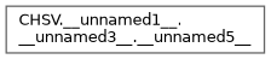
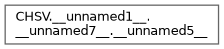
  digraph {
    rankdir=LR
    fontname="DejaVu Sans"
-   n1 [color=grey40 fillcolor=white fontname="DejaVu Sans" fontsize=10 height=0.2 label="CHSV.__unnamed1__.\l__unnamed3__.__unnamed5__" shape=box style=filled width=0.4]
+   n1 [color=grey40 fillcolor=white fontname="DejaVu Sans" fontsize=10 height=0.2 label="CHSV.__unnamed1__.\l__unnamed7__.__unnamed5__" shape=box style=filled width=0.4]
  }
